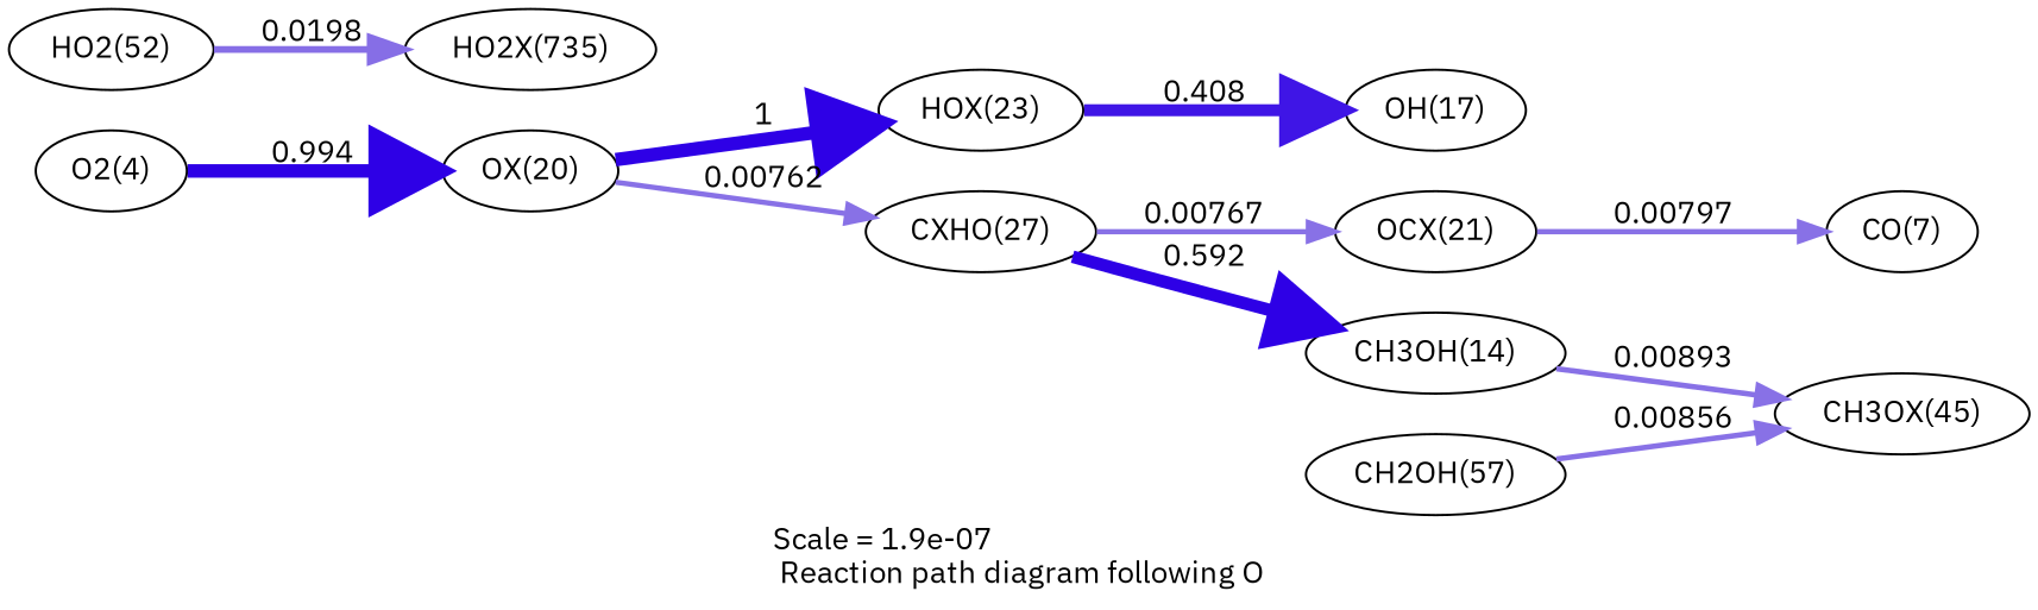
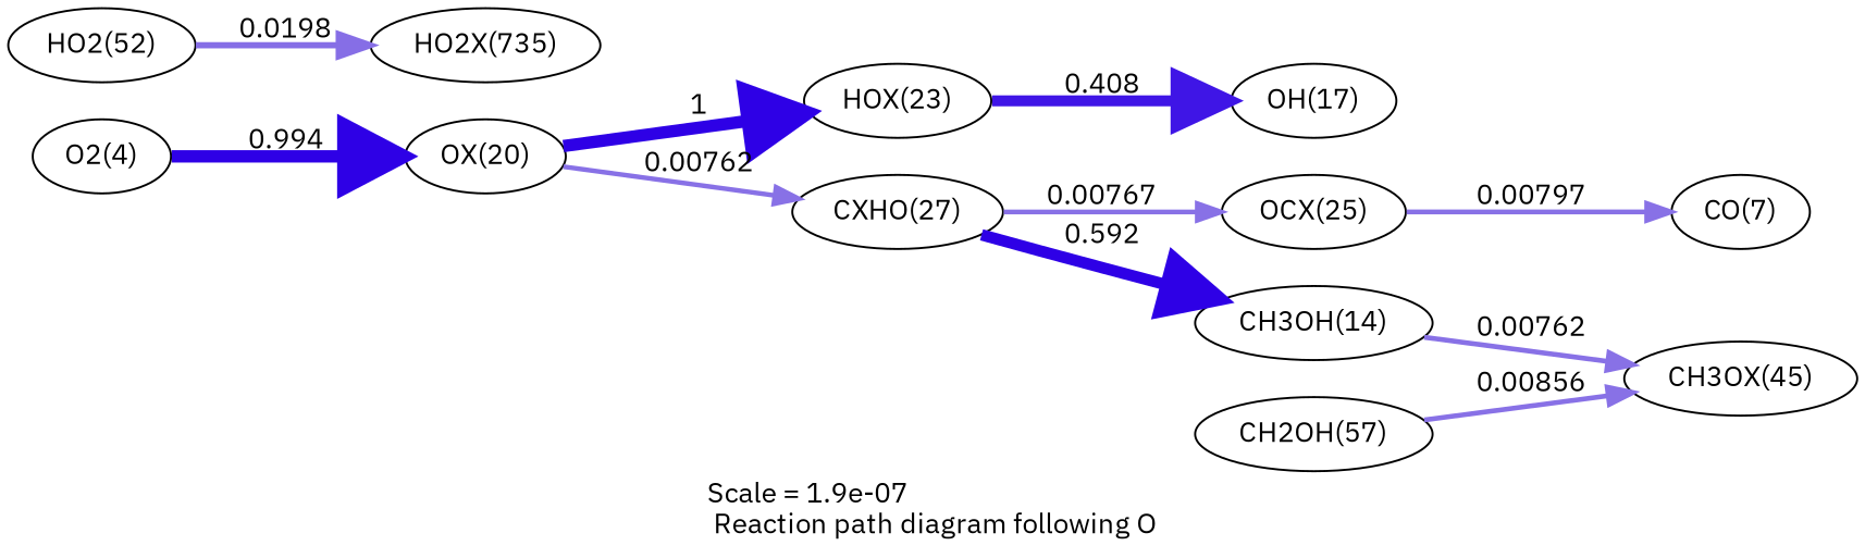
  digraph {
    fontname="IBM Plex Sans"
    label="Scale = 1.9e-07\l Reaction path diagram following O"
    rankdir=LR
    node [fontname="IBM Plex Sans"]
    edge [arrowsize=3 color="0.7, 0.508, 0.9" fontname="IBM Plex Sans" penwidth=6]
    n1 [label="O2(4)"]
    n2 [label="OX(20)"]
    n3 [label="HOX(23)"]
    n4 [label="CXHO(27)"]
    n5 [label="OH(17)"]
    n6 [label="CH3OH(14)"]
-   n7 [label="OCX(21)"]
+   n7 [label="OCX(25)"]
    n8 [label="CH3OX(45)"]
    n9 [label="CO(7)"]
    n10 [label="CH2OH(57)"]
    n11 [label="HO2(52)"]
    n12 [label="HO2X(735)"]
    n1 -> n2 [color="0.7, 1.49, 0.9" label=" 0.994"]
    n2 -> n3 [color="0.7, 1.5, 0.9" label=" 1"]
    n2 -> n4 [arrowsize=1.16 label=" 0.00762" penwidth=2.32]
    n3 -> n5 [arrowsize=2.66 color="0.7, 0.908, 0.9" label=" 0.408" penwidth=5.32]
    n4 -> n6 [arrowsize=2.8 color="0.7, 1.09, 0.9" label=" 0.592" penwidth=5.6]
    n4 -> n7 [arrowsize=1.16 label=" 0.00767" penwidth=2.32]
-   n6 -> n8 [arrowsize=1.22 color="0.7, 0.509, 0.9" label=" 0.00893" penwidth=2.44]
+   n6 -> n8 [arrowsize=1.22 color="0.7, 0.509, 0.9" label=" 0.00762" penwidth=2.44]
    n7 -> n9 [arrowsize=1.18 label=" 0.00797" penwidth=2.35]
    n10 -> n8 [arrowsize=1.2 color="0.7, 0.509, 0.9" label=" 0.00856" penwidth=2.41]
    n11 -> n12 [arrowsize=1.52 color="0.7, 0.52, 0.9" label=" 0.0198" penwidth=3.04]
  }
